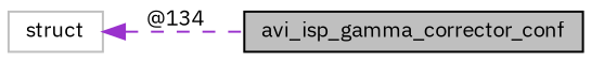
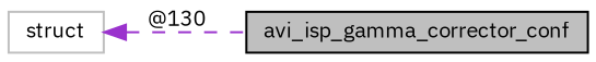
  digraph {
    rankdir=LR
    fontname="IBM Plex Sans"
    node [fontname="IBM Plex Sans" fontsize=10 shape=record style=filled]
    n1 [color=black fillcolor=grey75 fontcolor=black height=0.2 label=avi_isp_gamma_corrector_conf width=0.4]
    n2 [color=grey75 fillcolor=white height=0.2 label=struct width=0.4]
-   n2 -> n1 [color=darkorchid3 dir=back fontname="IBM Plex Sans" fontsize=10 label=" @134" labelfontname=FreeSans labelfontsize=10 style=dashed]
+   n2 -> n1 [color=darkorchid3 dir=back fontname="IBM Plex Sans" fontsize=10 label=" @130" labelfontname=FreeSans labelfontsize=10 style=dashed]
  }
